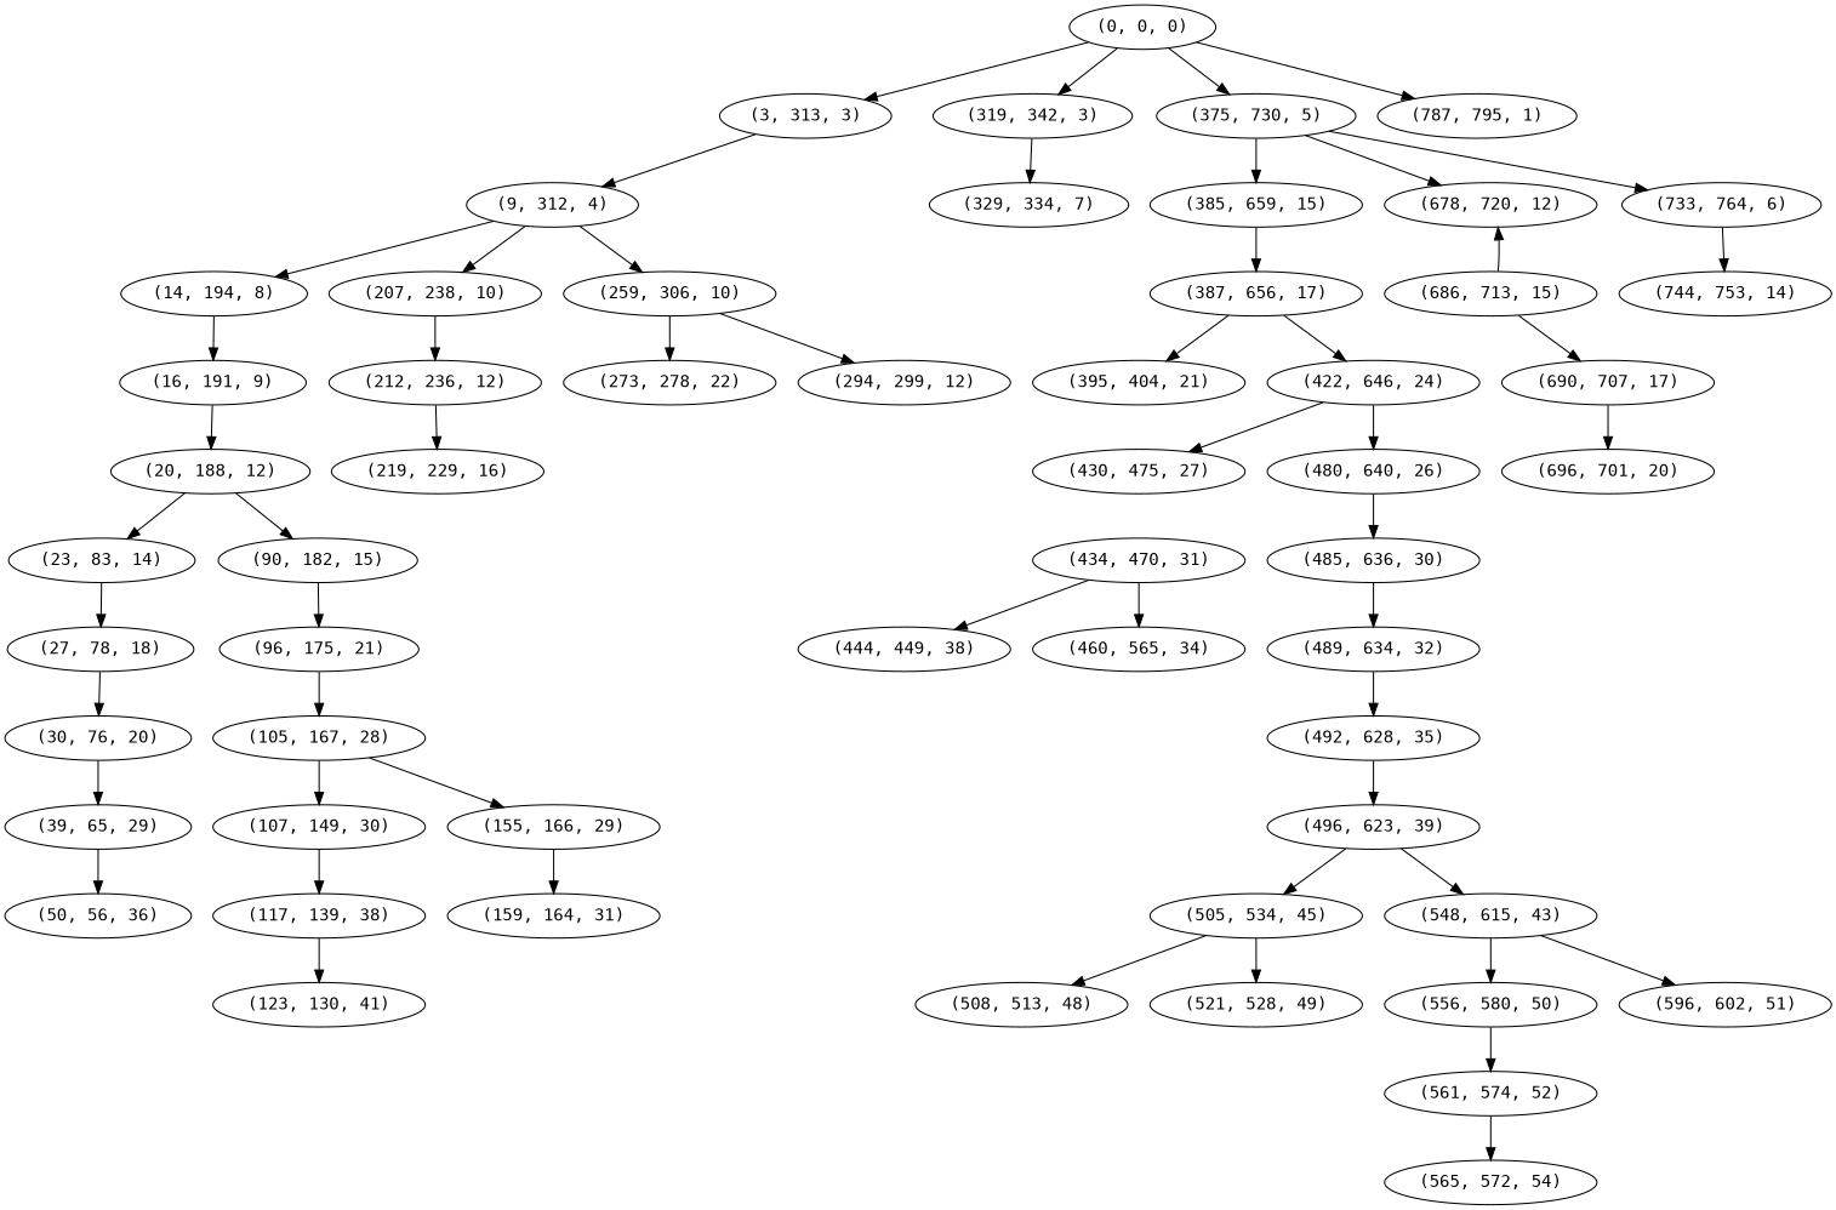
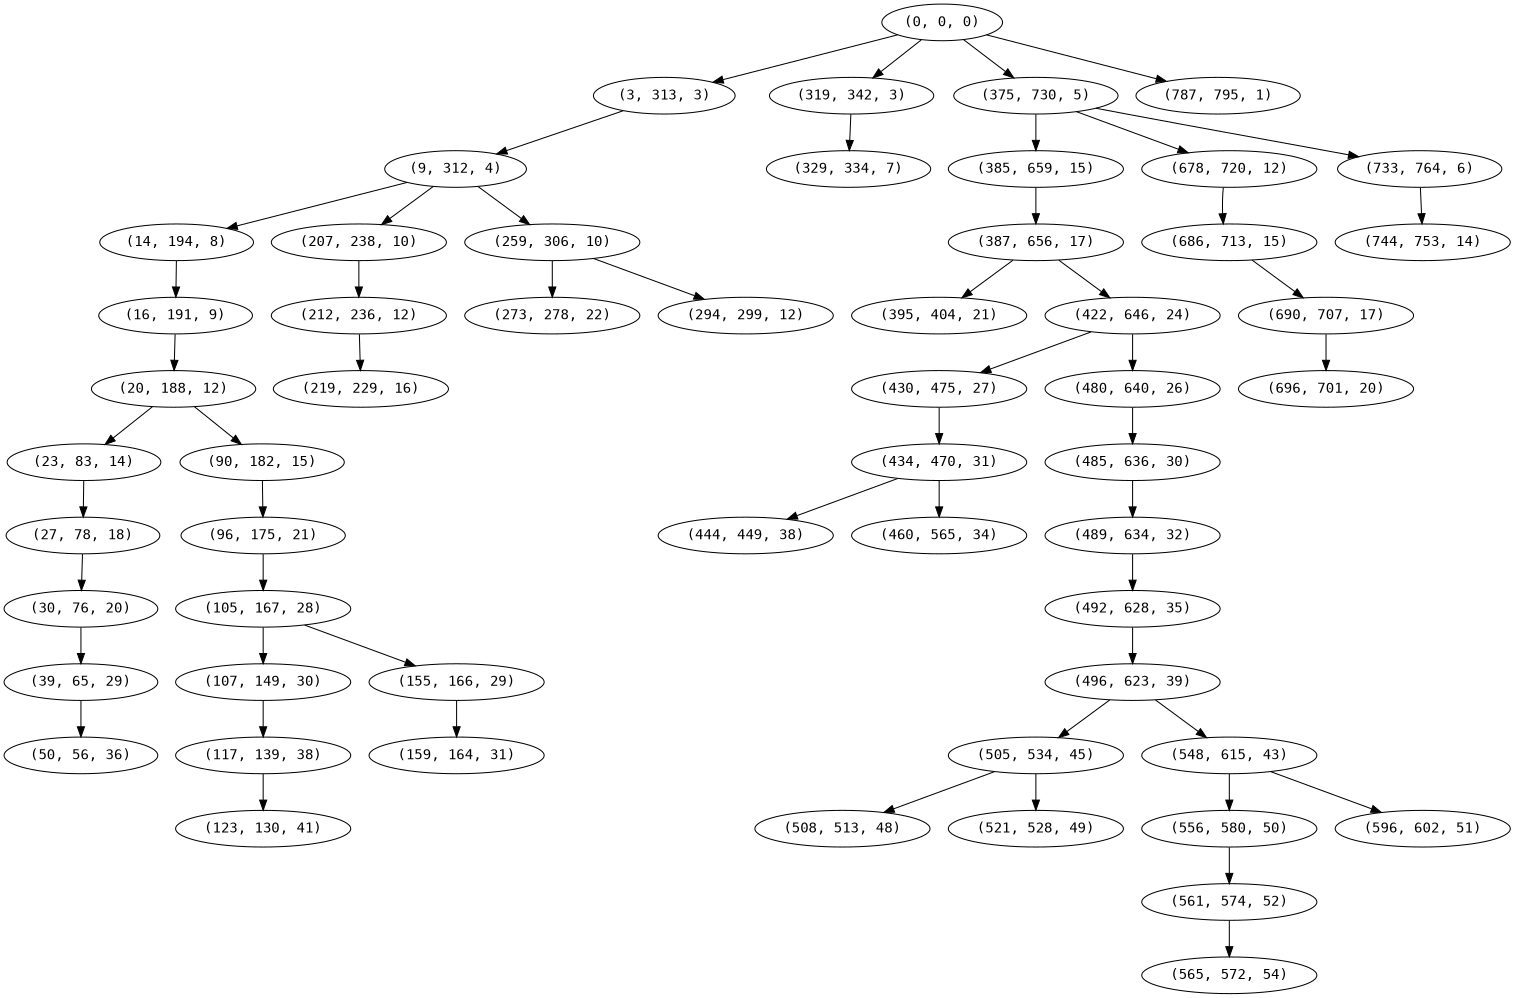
  digraph {
    fontname="DejaVu Sans Mono"
    node [fontname="DejaVu Sans Mono"]
    edge [fontname="DejaVu Sans Mono"]
    "(0, 0, 0)"
    "(3, 313, 3)"
    "(319, 342, 3)"
    n4 [label="(375, 730, 5)"]
    "(787, 795, 1)"
    "(9, 312, 4)"
    "(329, 334, 7)"
    "(385, 659, 15)"
    "(678, 720, 12)"
    "(733, 764, 6)"
    "(14, 194, 8)"
    "(207, 238, 10)"
    "(259, 306, 10)"
    "(16, 191, 9)"
    "(212, 236, 12)"
    "(273, 278, 22)"
    "(294, 299, 12)"
    "(20, 188, 12)"
    "(23, 83, 14)"
    "(90, 182, 15)"
    "(27, 78, 18)"
    "(96, 175, 21)"
    "(30, 76, 20)"
    "(39, 65, 29)"
    "(50, 56, 36)"
    "(105, 167, 28)"
    "(107, 149, 30)"
    "(155, 166, 29)"
    "(117, 139, 38)"
    "(159, 164, 31)"
    "(123, 130, 41)"
    "(219, 229, 16)"
    "(387, 656, 17)"
    "(686, 713, 15)"
    "(744, 753, 14)"
    "(395, 404, 21)"
    "(422, 646, 24)"
    "(430, 475, 27)"
    "(480, 640, 26)"
    "(434, 470, 31)"
    "(485, 636, 30)"
    "(444, 449, 38)"
    n43 [label="(460, 565, 34)"]
    "(489, 634, 32)"
    "(492, 628, 35)"
    "(496, 623, 39)"
    "(505, 534, 45)"
    "(548, 615, 43)"
    "(508, 513, 48)"
    "(521, 528, 49)"
    "(556, 580, 50)"
    "(596, 602, 51)"
    "(561, 574, 52)"
    "(565, 572, 54)"
    "(690, 707, 17)"
    "(696, 701, 20)"
    "(0, 0, 0)" -> "(3, 313, 3)"
    "(0, 0, 0)" -> "(319, 342, 3)"
    "(0, 0, 0)" -> n4
    "(0, 0, 0)" -> "(787, 795, 1)"
    "(3, 313, 3)" -> "(9, 312, 4)"
    "(319, 342, 3)" -> "(329, 334, 7)"
    n4 -> "(385, 659, 15)"
    n4 -> "(678, 720, 12)"
    n4 -> "(733, 764, 6)"
    "(9, 312, 4)" -> "(14, 194, 8)"
    "(9, 312, 4)" -> "(207, 238, 10)"
    "(9, 312, 4)" -> "(259, 306, 10)"
    "(385, 659, 15)" -> "(387, 656, 17)"
-   "(686, 713, 15)" -> "(678, 720, 12)"
+   "(678, 720, 12)" -> "(686, 713, 15)"
    "(733, 764, 6)" -> "(744, 753, 14)"
    "(14, 194, 8)" -> "(16, 191, 9)"
    "(207, 238, 10)" -> "(212, 236, 12)"
    "(259, 306, 10)" -> "(273, 278, 22)"
    "(259, 306, 10)" -> "(294, 299, 12)"
    "(16, 191, 9)" -> "(20, 188, 12)"
    "(212, 236, 12)" -> "(219, 229, 16)"
    "(20, 188, 12)" -> "(23, 83, 14)"
    "(20, 188, 12)" -> "(90, 182, 15)"
    "(23, 83, 14)" -> "(27, 78, 18)"
    "(90, 182, 15)" -> "(96, 175, 21)"
    "(27, 78, 18)" -> "(30, 76, 20)"
    "(96, 175, 21)" -> "(105, 167, 28)"
    "(30, 76, 20)" -> "(39, 65, 29)"
    "(39, 65, 29)" -> "(50, 56, 36)"
    "(105, 167, 28)" -> "(107, 149, 30)"
    "(105, 167, 28)" -> "(155, 166, 29)"
    "(107, 149, 30)" -> "(117, 139, 38)"
    "(155, 166, 29)" -> "(159, 164, 31)"
    "(117, 139, 38)" -> "(123, 130, 41)"
    "(387, 656, 17)" -> "(395, 404, 21)"
    "(387, 656, 17)" -> "(422, 646, 24)"
    "(686, 713, 15)" -> "(690, 707, 17)"
    "(422, 646, 24)" -> "(430, 475, 27)"
    "(422, 646, 24)" -> "(480, 640, 26)"
+   "(430, 475, 27)" -> "(434, 470, 31)"
    "(480, 640, 26)" -> "(485, 636, 30)"
    "(434, 470, 31)" -> "(444, 449, 38)"
    "(434, 470, 31)" -> n43
    "(485, 636, 30)" -> "(489, 634, 32)"
    "(489, 634, 32)" -> "(492, 628, 35)"
    "(492, 628, 35)" -> "(496, 623, 39)"
    "(496, 623, 39)" -> "(505, 534, 45)"
    "(496, 623, 39)" -> "(548, 615, 43)"
    "(505, 534, 45)" -> "(508, 513, 48)"
    "(505, 534, 45)" -> "(521, 528, 49)"
    "(548, 615, 43)" -> "(556, 580, 50)"
    "(548, 615, 43)" -> "(596, 602, 51)"
    "(556, 580, 50)" -> "(561, 574, 52)"
    "(561, 574, 52)" -> "(565, 572, 54)"
    "(690, 707, 17)" -> "(696, 701, 20)"
  }
